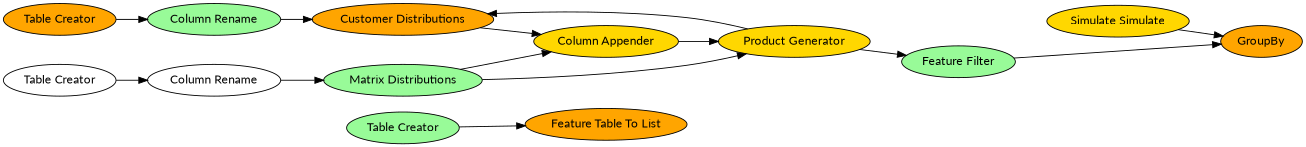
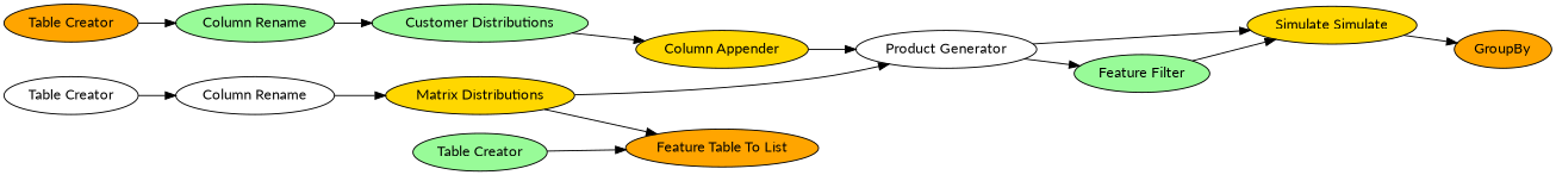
  digraph {
    fontname=Lato
    rankdir=LR
    node [fillcolor=orange fontname=Lato style=filled]
    edge [fontname=Lato]
    n1 [label="Table Creator"]
    n2 [fillcolor=palegreen label="Column Rename"]
-   n3 [label="Customer Distributions"]
+   n3 [fillcolor=palegreen label="Customer Distributions"]
    n4 [fillcolor=white label="Table Creator"]
    n5 [fillcolor=white label="Column Rename"]
-   n6 [fillcolor=palegreen label="Matrix Distributions"]
+   n6 [fillcolor=gold label="Matrix Distributions"]
    n7 [fillcolor=gold label="Column Appender"]
-   n8 [fillcolor=gold label="Product Generator"]
+   n8 [fillcolor=white label="Product Generator"]
    n9 [fillcolor=palegreen label="Feature Filter"]
    n10 [fillcolor=gold label="Simulate Simulate"]
    n11 [label=GroupBy]
    n12 [fillcolor=palegreen label="Table Creator"]
    n13 [label="Feature Table To List"]
    n1 -> n2
    n2 -> n3
    n3 -> n7
    n4 -> n5
    n5 -> n6
-   n6 -> n7
+   n6 -> n13
    n6 -> n8
    n7 -> n8
    n8 -> n9
-   n8 -> n3
-   n9 -> n11
+   n8 -> n10
+   n9 -> n10
    n10 -> n11
    n12 -> n13
  }
